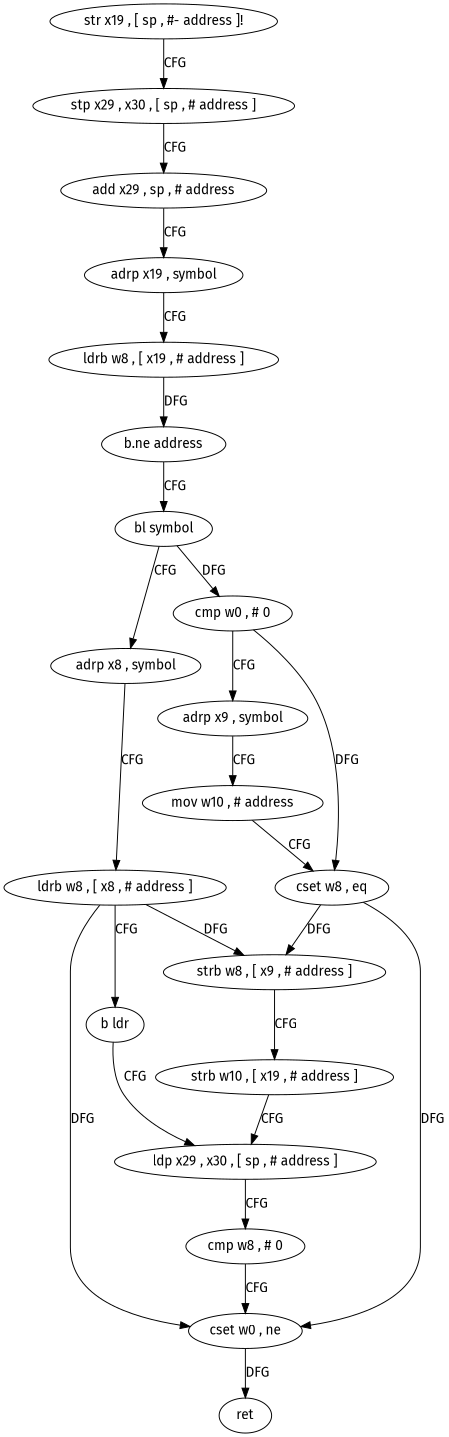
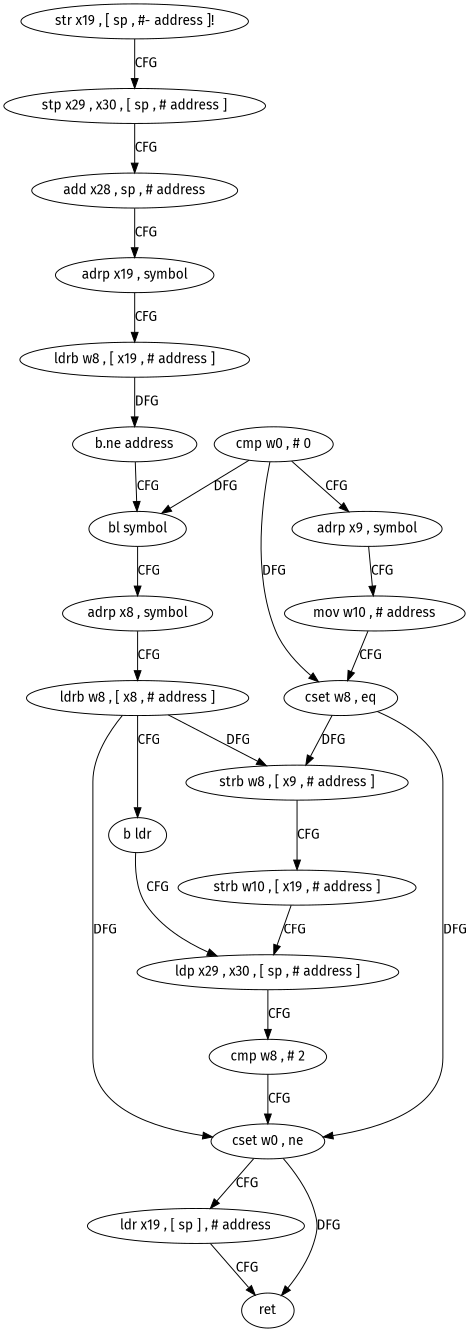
  digraph {
    fontname="Fira Sans"
    node [fontname="Fira Sans"]
    edge [fontname="Fira Sans"]
    n1 [label="str x19 , [ sp , #- address ]!"]
    n2 [label="stp x29 , x30 , [ sp , # address ]"]
-   n3 [label="add x29 , sp , # address"]
+   n3 [label="add x28 , sp , # address"]
    n4 [label="adrp x19 , symbol"]
    n5 [label="ldrb w8 , [ x19 , # address ]"]
    n6 [label="b.ne address"]
    n7 [label="bl symbol"]
    n8 [label="adrp x8 , symbol"]
    n9 [label="cmp w0 , # 0"]
    n10 [label="ldrb w8 , [ x8 , # address ]"]
    n11 [label="adrp x9 , symbol"]
    n12 [label="cset w8 , eq"]
    n13 [label="strb w8 , [ x9 , # address ]"]
    n14 [label="cset w0 , ne"]
    n15 [label="b ldr"]
    n16 [label="mov w10 , # address"]
    n17 [label="strb w10 , [ x19 , # address ]"]
+   n18 [label="ldr x19 , [ sp ] , # address"]
    n19 [label=ret]
    n20 [label="ldp x29 , x30 , [ sp , # address ]"]
-   n21 [label="cmp w8 , # 0"]
+   n21 [label="cmp w8 , # 2"]
    n1 -> n2 [label=CFG]
    n2 -> n3 [label=CFG]
    n3 -> n4 [label=CFG]
    n4 -> n5 [label=CFG]
    n5 -> n6 [label=DFG]
    n6 -> n7 [label=CFG]
    n7 -> n8 [label=CFG]
-   n7 -> n9 [label=DFG]
+   n9 -> n7 [label=DFG]
    n8 -> n10 [label=CFG]
    n9 -> n11 [label=CFG]
    n9 -> n12 [label=DFG]
    n10 -> n13 [label=DFG]
    n10 -> n14 [label=DFG]
    n10 -> n15 [label=CFG]
    n11 -> n16 [label=CFG]
    n12 -> n13 [label=DFG]
    n12 -> n14 [label=DFG]
    n13 -> n17 [label=CFG]
+   n14 -> n18 [label=CFG]
    n14 -> n19 [label=DFG]
    n15 -> n20 [label=CFG]
    n16 -> n12 [label=CFG]
    n17 -> n20 [label=CFG]
+   n18 -> n19 [label=CFG]
    n20 -> n21 [label=CFG]
    n21 -> n14 [label=CFG]
  }
